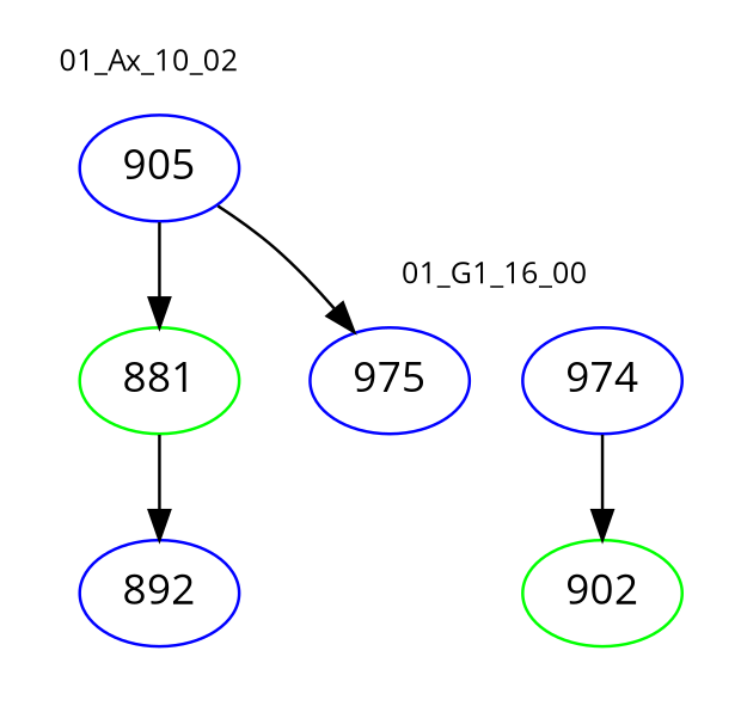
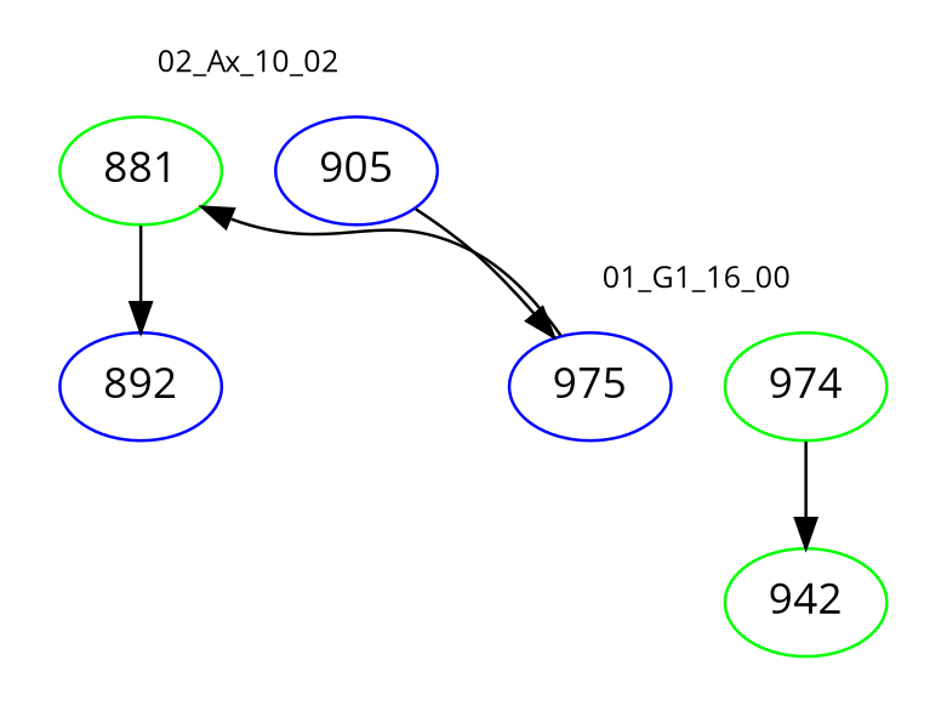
  digraph {
    fontname="Open Sans"
    node [color=blue fontname="Open Sans"]
    edge [color=black fontname="Open Sans"]
    n1 [label=905]
    n2 [color=green label=881]
    n3 [label=892]
-   n4 [label=974]
-   n5 [color=green label=902]
+   n4 [color=green label=974]
+   n5 [color=green label=942]
    n6 [label=975]
    subgraph cluster_1 {
      color=white
      fontsize=10
-     label="01_Ax_10_02"
+     label="02_Ax_10_02"
      n1
      n2
      n3
    }
    subgraph cluster_2 {
      color=white
      fontsize=10
      label="01_G1_16_00"
      n4
      n5
      n6
    }
-   n1 -> n2
+   n6 -> n2
    n1 -> n6
    n2 -> n3
    n4 -> n5
  }
